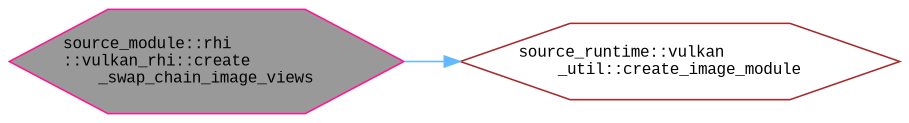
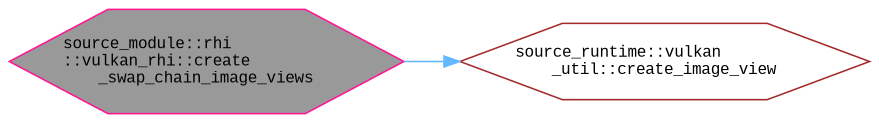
  digraph {
    rankdir=LR
    fontname="Liberation Mono"
    node [fontname="Liberation Mono" fontsize=10 shape=hexagon style=filled]
    n1 [color=deeppink fillcolor=grey60 fontcolor=black height=0.2 label="source_module::rhi\l::vulkan_rhi::create\l_swap_chain_image_views" width=0.4]
-   n2 [color=brown fillcolor=white height=0.2 label="source_runtime::vulkan\l_util::create_image_module" width=0.4]
+   n2 [color=brown fillcolor=white height=0.2 label="source_runtime::vulkan\l_util::create_image_view" width=0.4]
    n1 -> n2 [color=steelblue1 fontname="Liberation Mono" fontsize=10 labelfontname=Helvetica labelfontsize=10 style=solid]
  }
